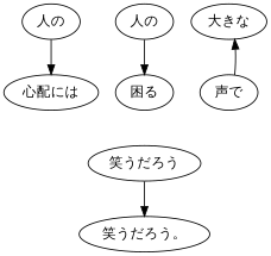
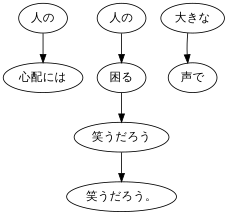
  digraph {
    n1 [label="人の"]
    n2 [label="心配には"]
    n3 [label="笑うだろう。"]
    n4 [label="人の"]
    n5 [label="困る"]
    n6 [label="笑うだろう"]
    n7 [label="大きな"]
    n8 [label="声で"]
    n1 -> n2
    n4 -> n5
+   n5 -> n6
    n6 -> n3
-   n8 -> n7
+   n7 -> n8
  }
